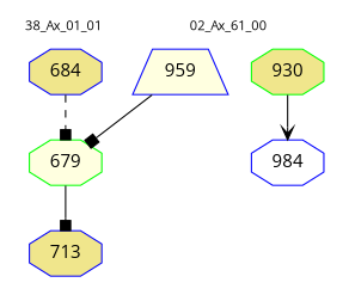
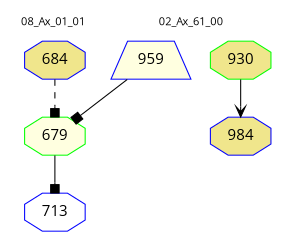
  digraph {
    fontname="Open Sans"
    node [color=blue fillcolor=khaki fontname="Open Sans" shape=octagon style=filled]
    edge [arrowhead=box color=black fontname="Open Sans" style=solid]
    n1 [label=684]
    n2 [color=green fillcolor=lightyellow label=679]
-   n3 [label=713]
+   n3 [fillcolor=white label=713]
    n4 [fillcolor=lightyellow label=959 shape=trapezium]
    n5 [color=green label=930]
-   n6 [fillcolor=white label=984]
+   n6 [label=984]
    subgraph cluster_1 {
      color=white
      fontsize=10
-     label="38_Ax_01_01"
+     label="08_Ax_01_01"
      n1
      n2
      n3
    }
    subgraph cluster_2 {
      color=white
      fontsize=10
      label="02_Ax_61_00"
      n4
      n5
      n6
    }
    n1 -> n2 [style=dashed]
    n2 -> n3
    n4 -> n2
    n5 -> n6 [arrowhead=vee]
  }
